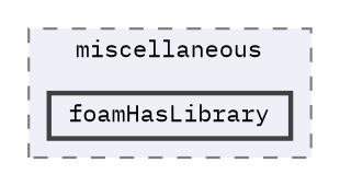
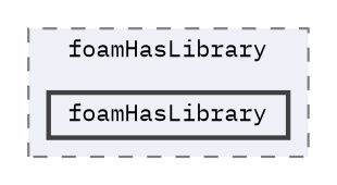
  digraph {
    compound=true
    fontname="IBM Plex Mono"
    n1 [color=grey25 fillcolor="#edf0f7" fontname="IBM Plex Mono" fontsize=10 height=0.2 label=foamHasLibrary shape=box style="filled,bold" width=0.4]
    subgraph cluster_1 {
      bgcolor="#edf0f7"
      fontsize=10
-     label=miscellaneous
+     label=foamHasLibrary
      pencolor=grey50
      style="filled,dashed"
      n1
    }
  }
